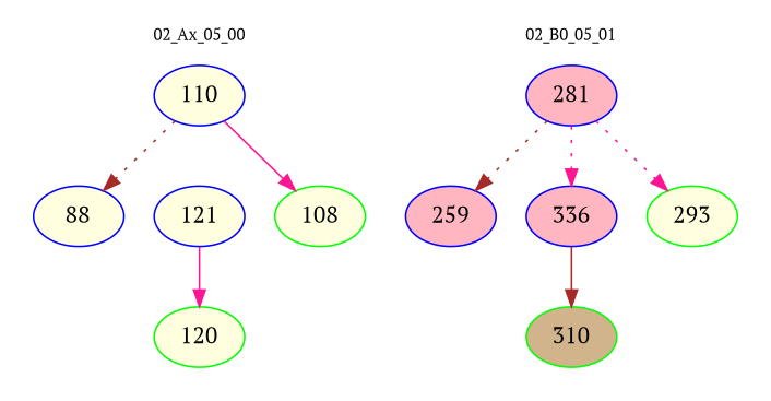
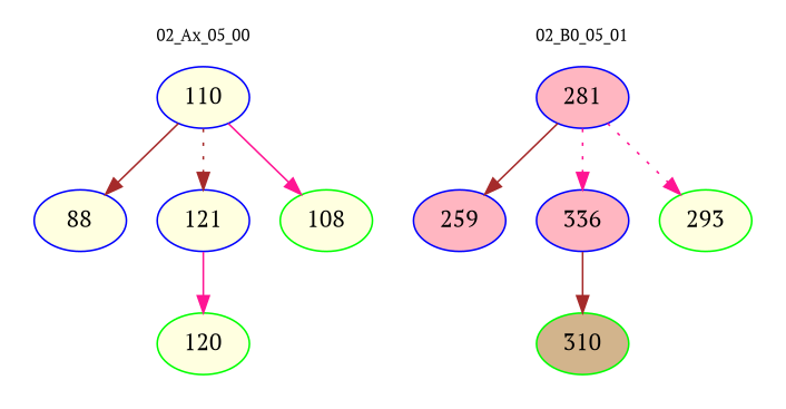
  digraph {
    fontname="PT Serif"
    node [color=blue fillcolor=lightyellow fontname="PT Serif" style=filled]
    edge [color=brown fontname="PT Serif" style=solid]
    n1 [label=110]
    n2 [label=88]
    n3 [label=121]
    n4 [color=green label=108]
    n5 [color=green label=120]
    n6 [fillcolor=lightpink label=281]
    n7 [fillcolor=lightpink label=259]
    n8 [fillcolor=lightpink label=336]
    n9 [color=green label=293]
    n10 [color=green fillcolor=tan label=310]
    subgraph cluster_1 {
      color=white
      fontsize=10
      label="02_Ax_05_00"
      n1
      n2
      n3
      n4
      n5
    }
    subgraph cluster_2 {
      color=white
      fontsize=10
      label="02_B0_05_01"
      n6
      n7
      n8
      n9
      n10
    }
-   n1 -> n2 [style=dotted]
+   n1 -> n2
+   n1 -> n3 [style=dotted]
    n1 -> n4 [color=deeppink]
    n3 -> n5 [color=deeppink]
-   n6 -> n7 [style=dotted]
+   n6 -> n7
    n6 -> n8 [color=deeppink style=dotted]
    n6 -> n9 [color=deeppink style=dotted]
    n8 -> n10
  }
